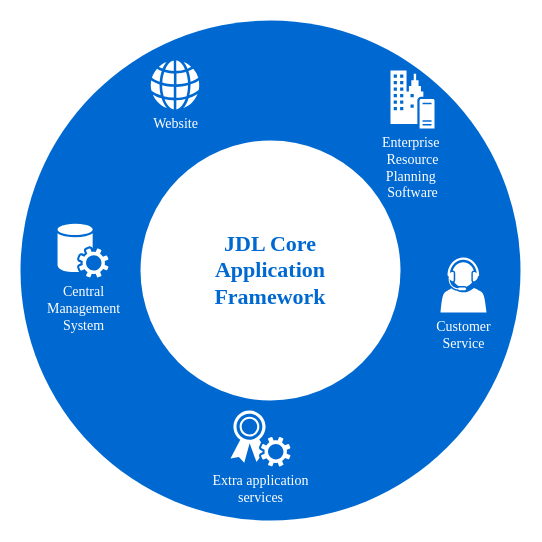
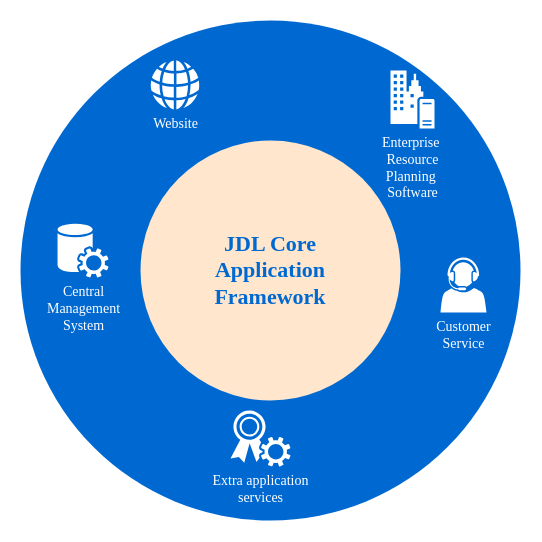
  <mxCell id="0" />
  <mxCell id="1" parent="0" />
  <mxCell id="2" value="" style="ellipse;whiteSpace=wrap;html=1;rounded=0;shadow=0;comic=0;strokeWidth=1;fontFamily=Verdana;fontSize=14;strokeColor=none;fillColor=#0069D1;" parent="1" vertex="1"><mxGeometry x="20" y="20" width="500" height="500" as="geometry" /></mxCell>
- <mxCell id="3" value="JDL Core &lt;br&gt;Application&lt;br&gt;Framework" style="ellipse;whiteSpace=wrap;html=1;rounded=0;shadow=0;comic=0;strokeWidth=1;fontFamily=Verdana;fontSize=22;strokeColor=none;fillColor=#ffffff;fontColor=#0069D1;fontStyle=1" parent="1" vertex="1"><mxGeometry x="140" y="140" width="260" height="260" as="geometry" /></mxCell>
+ <mxCell id="3" value="JDL Core &lt;br&gt;Application&lt;br&gt;Framework" style="ellipse;whiteSpace=wrap;html=1;rounded=0;shadow=0;comic=0;strokeWidth=1;fontFamily=Verdana;fontSize=22;strokeColor=none;fillColor=#ffe6cc;fontColor=#0069D1;fontStyle=1;" parent="1" vertex="1"><mxGeometry x="140" y="140" width="260" height="260" as="geometry" /></mxCell>
  <mxCell id="4" value="Customer&lt;div&gt;Service&lt;/div&gt;" style="shadow=0;dashed=0;html=1;strokeColor=none;fillColor=#ffffff;labelPosition=center;verticalLabelPosition=bottom;verticalAlign=top;shape=mxgraph.office.users.call_center_agent;rounded=0;comic=0;fontFamily=Verdana;fontSize=14;fontColor=#FFFFFF;" parent="1" vertex="1"><mxGeometry x="440" y="257" width="46" height="55" as="geometry" /></mxCell>
  <mxCell id="5" value="Central&lt;div&gt;Management&lt;/div&gt;&lt;div&gt;System&lt;/div&gt;" style="shadow=0;dashed=0;html=1;strokeColor=none;fillColor=#ffffff;labelPosition=center;verticalLabelPosition=bottom;verticalAlign=top;shape=mxgraph.office.services.central_management_service;rounded=0;comic=0;fontFamily=Verdana;fontSize=14;fontColor=#FFFFFF;" parent="1" vertex="1"><mxGeometry x="57" y="223" width="51" height="54" as="geometry" /></mxCell>
  <mxCell id="6" value="Enterprise&amp;nbsp;&lt;br&gt;Resource&lt;br&gt;Planning&amp;nbsp;&lt;br&gt;Software" style="shadow=0;dashed=0;html=1;strokeColor=none;fillColor=#ffffff;labelPosition=center;verticalLabelPosition=bottom;verticalAlign=top;shape=mxgraph.office.servers.on_premises_server;rounded=0;comic=0;fontFamily=Verdana;fontSize=14;fontColor=#FFFFFF;" parent="1" vertex="1"><mxGeometry x="390" y="70" width="44" height="58" as="geometry" /></mxCell>
  <mxCell id="7" value="Extra application &lt;br&gt;services" style="shadow=0;dashed=0;html=1;strokeColor=none;fillColor=#ffffff;labelPosition=center;verticalLabelPosition=bottom;verticalAlign=top;shape=mxgraph.office.security.token_service;rounded=0;comic=0;fontFamily=Verdana;fontSize=14;fontColor=#FFFFFF;" parent="1" vertex="1"><mxGeometry x="230" y="410" width="60" height="56" as="geometry" /></mxCell>
  <mxCell id="8" value="Website" style="shadow=0;dashed=0;html=1;strokeColor=none;fillColor=#ffffff;labelPosition=center;verticalLabelPosition=bottom;verticalAlign=top;shape=mxgraph.office.concepts.globe_internet;rounded=0;comic=0;fontFamily=Verdana;fontSize=14;fontColor=#FFFFFF;" parent="1" vertex="1"><mxGeometry x="150" y="60" width="49" height="49" as="geometry" /></mxCell>
